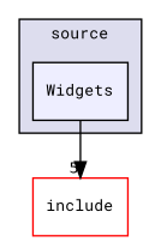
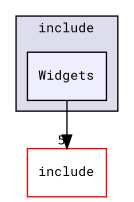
  digraph {
    compound=true
    fontname="Roboto Mono"
    node [fontname="Roboto Mono" fontsize=10 shape=box style=filled]
    n1 [fillcolor="#eeeeff" label=Widgets pencolor=black]
    n2 [color=red fillcolor=white label=include]
    subgraph cluster_1 {
      bgcolor="#ddddee"
      fontsize=10
-     label=source
+     label=include
      pencolor=black
      n1
    }
    n1 -> n2 [headlabel=5 labeldistance=1.5 labelfontname=Helvetica labelfontsize=10 fontname="Roboto Mono"]
  }
